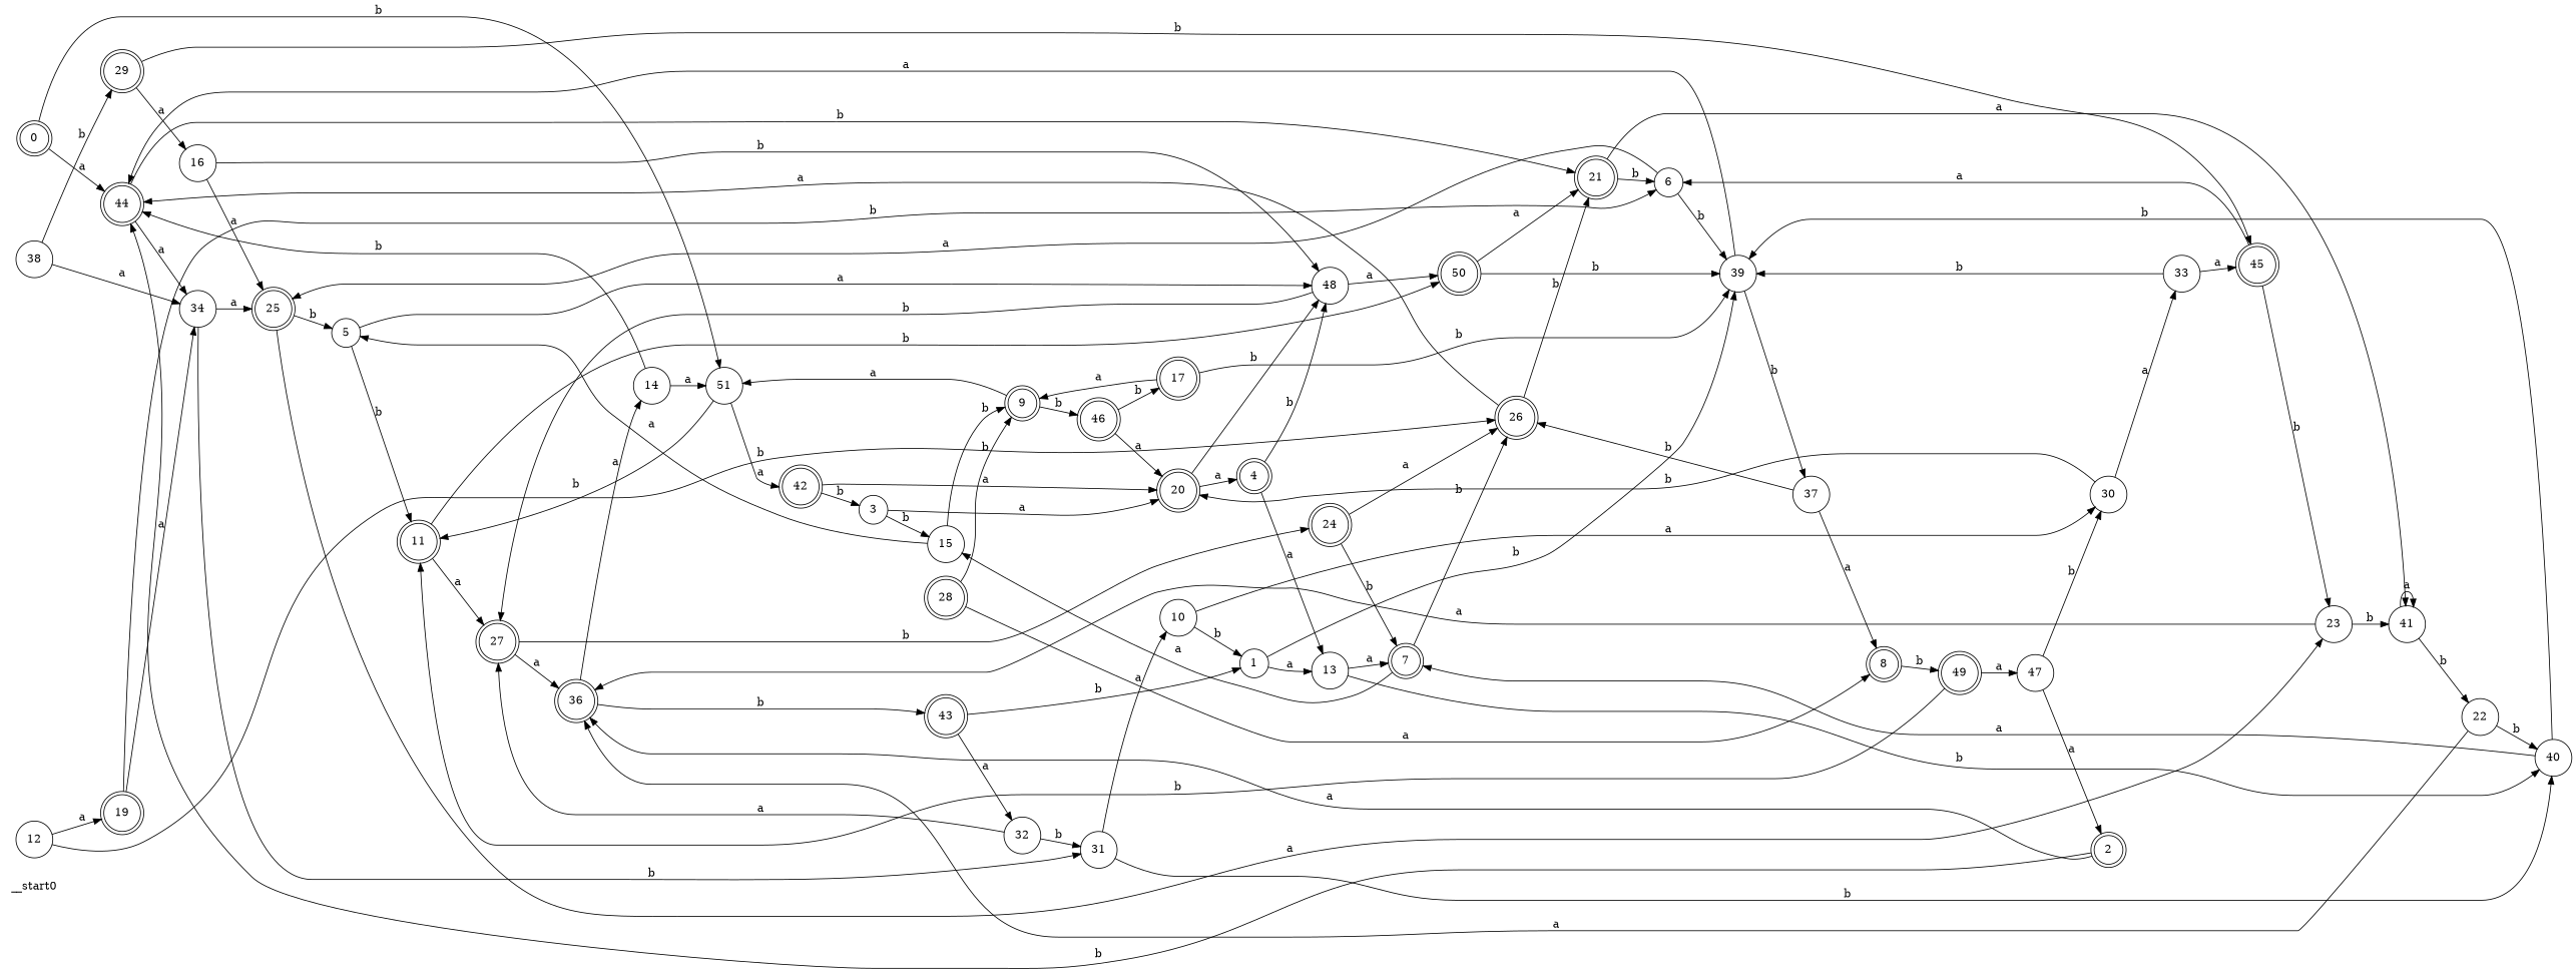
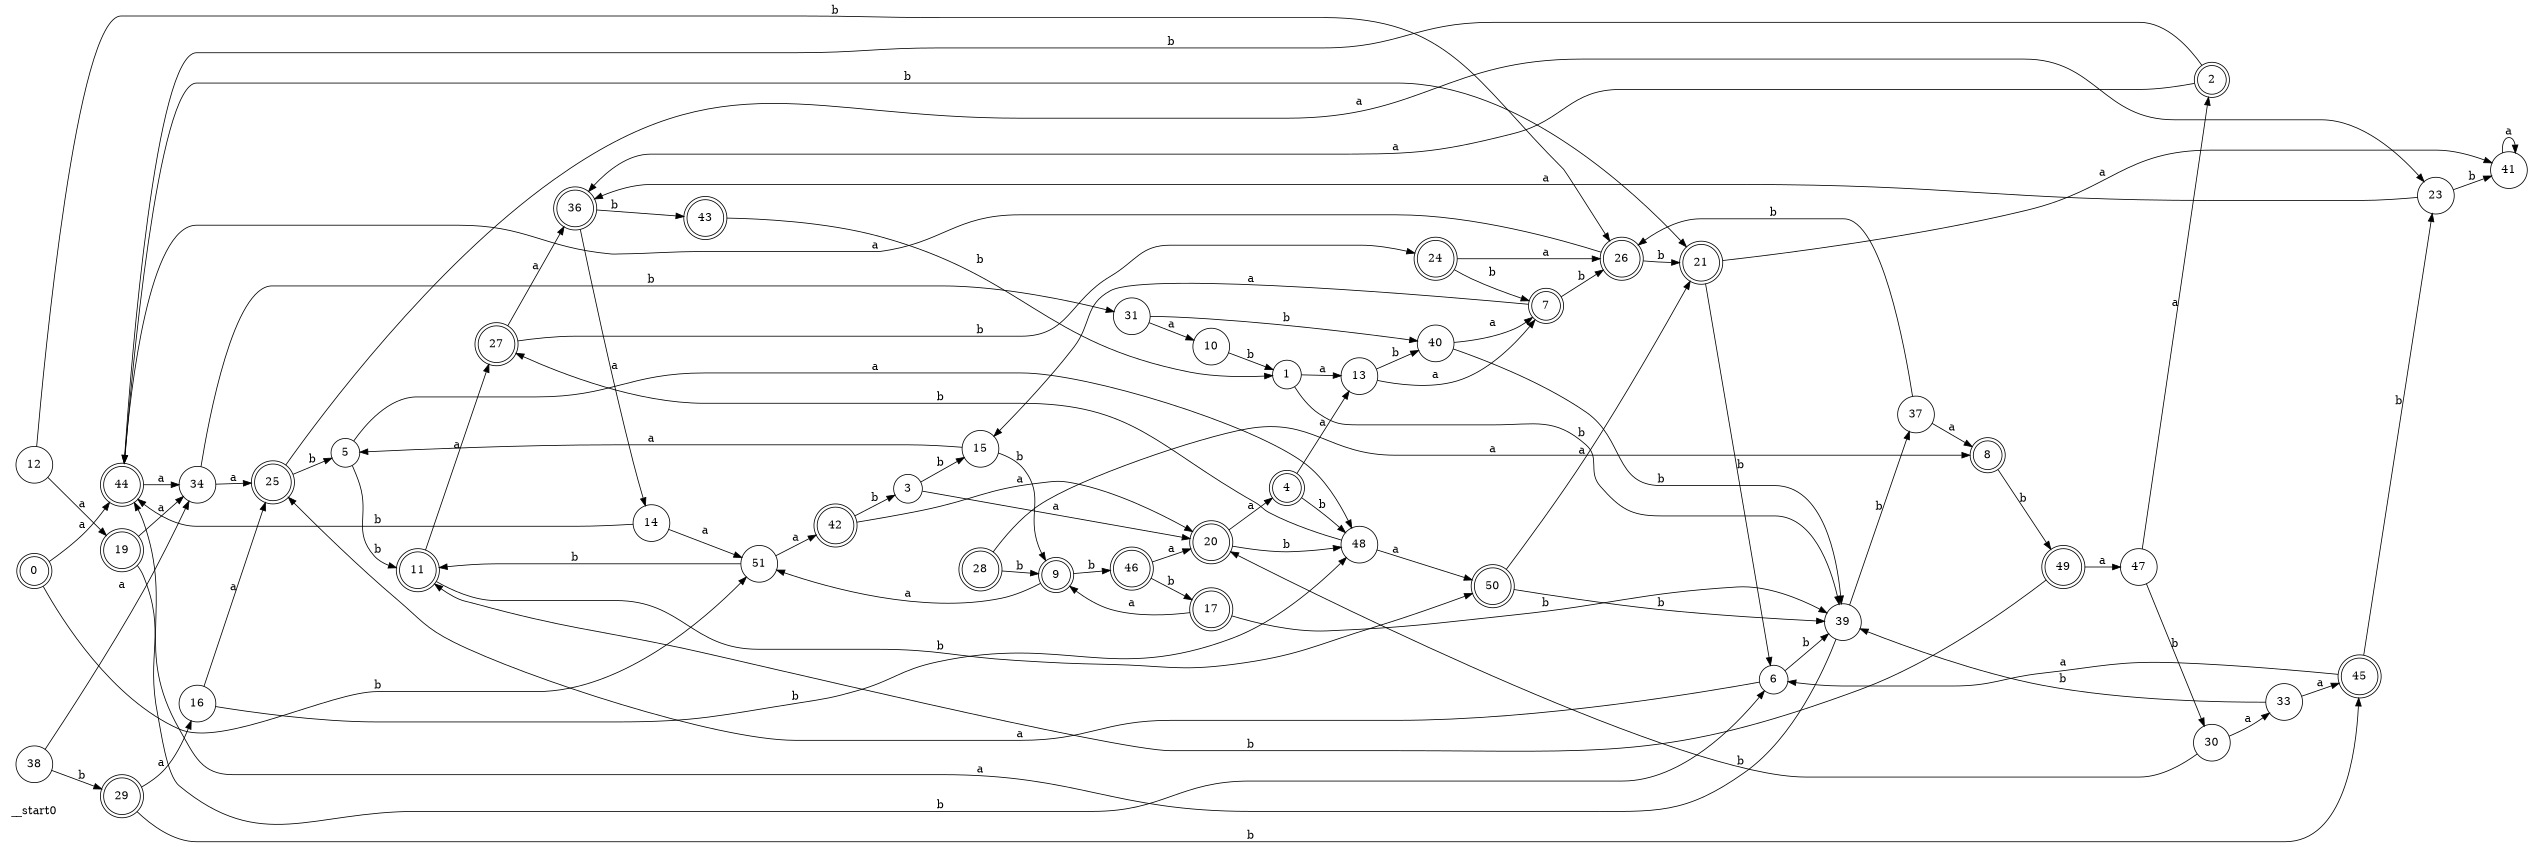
  digraph {
    rankdir=LR
    node [shape=doublecircle color=black fillcolor=white style=filled]
    __start0 [shape=none color="" fillcolor="" style=""]
    n2 [label=0 style="rounded,filled"]
    n3 [label=44 style="rounded,filled"]
    n4 [label=51 shape=circle]
    n5 [label=34 shape=circle]
    n6 [label=21 style="rounded,filled"]
    n7 [label=11 style="rounded,filled"]
    n8 [label=42 style="rounded,filled"]
    n9 [label=1 shape=circle]
    n10 [label=13 shape=circle]
    n11 [label=39 shape=circle]
    n12 [label=7 style="rounded,filled"]
    n13 [label=40 shape=circle]
    n14 [label=37 shape=circle]
    n15 [label=2 style="rounded,filled"]
    n16 [label=36 style="rounded,filled"]
    n17 [label=14 shape=circle]
    n18 [label=43]
    n19 [label=3 shape=circle]
    n20 [label=15 shape=circle]
    n21 [label=20 style="rounded,filled"]
    n22 [label=5 shape=circle]
    n23 [label=9 style="rounded,filled"]
    n24 [label=4 style="rounded,filled"]
    n25 [label=48 shape=circle]
    n26 [label=27 style="rounded,filled"]
    n27 [label=50 style="rounded,filled"]
    n28 [label=6 shape=circle]
    n29 [label=25 style="rounded,filled"]
    n30 [label=23 shape=circle]
    n31 [label=26 style="rounded,filled"]
    n32 [label=8 style="rounded,filled"]
    n33 [label=49 style="rounded,filled"]
    n34 [label=47 shape=circle]
    n35 [label=46 style="rounded,filled"]
    n36 [label=17 style="rounded,filled"]
    n37 [label=10 shape=circle]
    n38 [label=30 shape=circle]
    n39 [label=33 shape=circle]
    n40 [label=24 style="rounded,filled"]
    n41 [label=12 shape=circle]
    n42 [label=19 style="rounded,filled"]
    n43 [label=16 shape=circle]
    n44 [label=31 shape=circle]
    n45 [label=41 shape=circle]
-   n46 [label=22 shape=circle]
    n47 [label=28 style="rounded,filled"]
    n48 [label=29 style="rounded,filled"]
    n49 [label=45 style="rounded,filled"]
-   n50 [label=32 shape=circle]
    n51 [label=38 shape=circle]
    n2 -> n3 [label=a]
    n2 -> n4 [label=b]
    n3 -> n5 [label=a]
    n3 -> n6 [label=b]
    n4 -> n7 [label=b]
    n4 -> n8 [label=a]
    n5 -> n29 [label=a]
    n5 -> n44 [label=b]
    n6 -> n28 [label=b]
    n6 -> n45 [label=a]
    n7 -> n26 [label=a]
    n7 -> n27 [label=b]
    n8 -> n19 [label=b]
    n8 -> n21 [label=a]
    n9 -> n10 [label=a]
    n9 -> n11 [label=b]
    n10 -> n12 [label=a]
    n10 -> n13 [label=b]
    n11 -> n3 [label=a]
    n11 -> n14 [label=b]
    n12 -> n20 [label=a]
    n12 -> n31 [label=b]
    n13 -> n11 [label=b]
    n13 -> n12 [label=a]
    n14 -> n31 [label=b]
    n14 -> n32 [label=a]
    n15 -> n3 [label=b]
    n15 -> n16 [label=a]
    n16 -> n17 [label=a]
    n16 -> n18 [label=b]
    n17 -> n3 [label=b]
    n17 -> n4 [label=a]
    n18 -> n9 [label=b]
-   n18 -> n50 [label=a]
    n19 -> n20 [label=b]
    n19 -> n21 [label=a]
    n20 -> n22 [label=a]
    n20 -> n23 [label=b]
    n21 -> n24 [label=a]
    n21 -> n25 [label=b]
    n22 -> n7 [label=b]
    n22 -> n25 [label=a]
    n23 -> n4 [label=a]
    n23 -> n35 [label=b]
    n24 -> n10 [label=a]
    n24 -> n25 [label=b]
    n25 -> n26 [label=b]
    n25 -> n27 [label=a]
    n26 -> n16 [label=a]
    n26 -> n40 [label=b]
    n27 -> n6 [label=a]
    n27 -> n11 [label=b]
    n28 -> n11 [label=b]
    n28 -> n29 [label=a]
    n29 -> n22 [label=b]
    n29 -> n30 [label=a]
    n30 -> n16 [label=a]
    n30 -> n45 [label=b]
    n31 -> n3 [label=a]
    n31 -> n6 [label=b]
    n32 -> n33 [label=b]
    n33 -> n7 [label=b]
    n33 -> n34 [label=a]
    n34 -> n15 [label=a]
    n34 -> n38 [label=b]
    n35 -> n21 [label=a]
    n35 -> n36 [label=b]
    n36 -> n11 [label=b]
    n36 -> n23 [label=a]
    n37 -> n9 [label=b]
-   n37 -> n38 [label=a]
    n38 -> n21 [label=b]
    n38 -> n39 [label=a]
    n39 -> n11 [label=b]
    n39 -> n49 [label=a]
    n40 -> n12 [label=b]
    n40 -> n31 [label=a]
    n41 -> n31 [label=b]
    n41 -> n42 [label=a]
    n42 -> n5 [label=a]
    n42 -> n28 [label=b]
    n43 -> n25 [label=b]
    n43 -> n29 [label=a]
    n44 -> n13 [label=b]
    n44 -> n37 [label=a]
    n45 -> n45 [label=a]
-   n45 -> n46 [label=b]
-   n46 -> n13 [label=b]
-   n46 -> n16 [label=a]
    n47 -> n23 [label=b]
    n47 -> n32 [label=a]
    n48 -> n43 [label=a]
    n48 -> n49 [label=b]
    n49 -> n28 [label=a]
    n49 -> n30 [label=b]
-   n50 -> n26 [label=a]
-   n50 -> n44 [label=b]
    n51 -> n5 [label=a]
    n51 -> n48 [label=b]
  }
